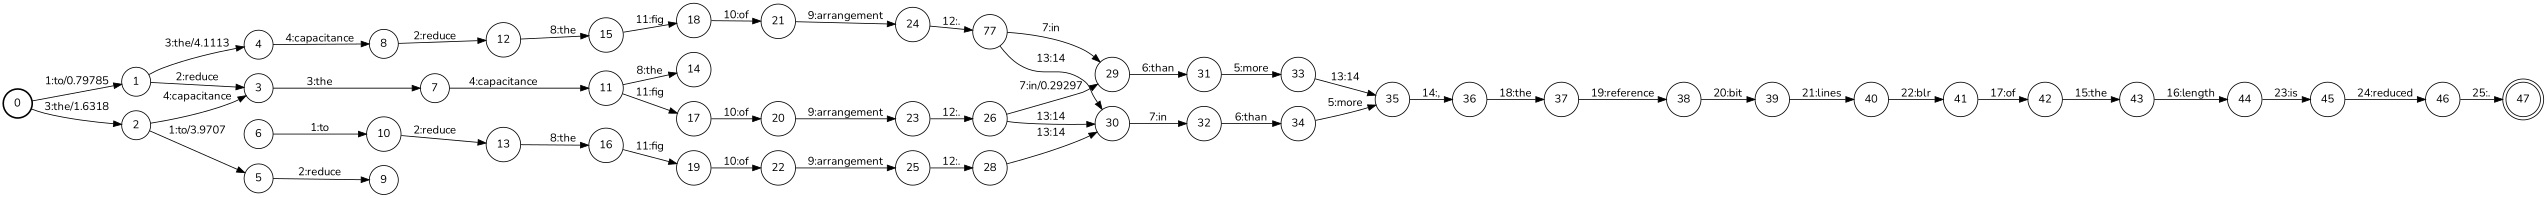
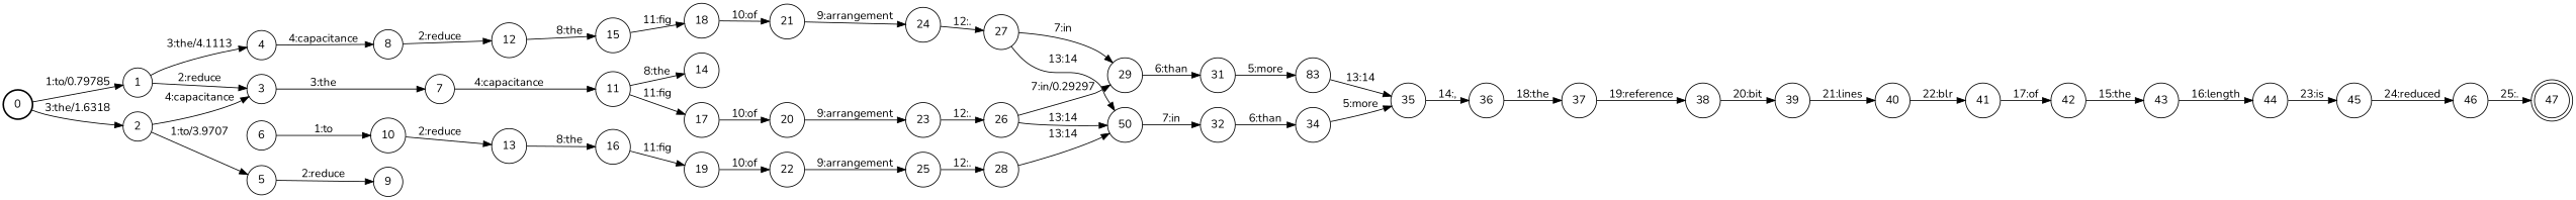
  digraph {
    fontname=Nunito
    nodesep=0.25
    rankdir=LR
    ranksep=0.4
    node [fontname=Nunito fontsize=14 shape=circle style=solid]
    edge [fontname=Nunito fontsize=14]
    n1 [label=0 style=bold]
    n2 [label=1]
    n3 [label=2]
    n4 [label=3]
    n5 [label=4]
    n6 [label=5]
    n7 [label=7]
    n8 [label=8]
    n9 [label=9]
    n10 [label=6]
    n11 [label=10]
    n12 [label=11]
    n13 [label=12]
    n14 [label=13]
    n15 [label=14]
    n16 [label=17]
    n17 [label=15]
    n18 [label=16]
    n19 [label=18]
    n20 [label=19]
    n21 [label=20]
    n22 [label=21]
    n23 [label=22]
    n24 [label=23]
    n25 [label=24]
    n26 [label=25]
    n27 [label=26]
-   n28 [label=77]
+   n28 [label=27]
    n29 [label=28]
    n30 [label=29]
-   n31 [label=30]
+   n31 [label=50]
    n32 [label=31]
    n33 [label=32]
-   n34 [label=33]
+   n34 [label=83]
    n35 [label=34]
    n36 [label=35]
    n37 [label=36]
    n38 [label=37]
    n39 [label=38]
    n40 [label=39]
    n41 [label=40]
    n42 [label=41]
    n43 [label=42]
    n44 [label=43]
    n45 [label=44]
    n46 [label=45]
    n47 [label=46]
    n48 [label=47 shape=doublecircle]
    n1 -> n2 [label="1:to/0.79785"]
    n1 -> n3 [label="3:the/1.6318"]
    n2 -> n4 [label="2:reduce"]
    n2 -> n5 [label="3:the/4.1113"]
    n3 -> n4 [label="4:capacitance"]
    n3 -> n6 [label="1:to/3.9707"]
    n4 -> n7 [label="3:the"]
    n5 -> n8 [label="4:capacitance"]
    n6 -> n9 [label="2:reduce"]
    n7 -> n12 [label="4:capacitance"]
    n8 -> n13 [label="2:reduce"]
    n10 -> n11 [label="1:to"]
    n11 -> n14 [label="2:reduce"]
    n12 -> n15 [label="8:the"]
    n12 -> n16 [label="11:fig"]
    n13 -> n17 [label="8:the"]
    n14 -> n18 [label="8:the"]
    n16 -> n21 [label="10:of"]
    n17 -> n19 [label="11:fig"]
    n18 -> n20 [label="11:fig"]
    n19 -> n22 [label="10:of"]
    n20 -> n23 [label="10:of"]
    n21 -> n24 [label="9:arrangement"]
    n22 -> n25 [label="9:arrangement"]
    n23 -> n26 [label="9:arrangement"]
    n24 -> n27 [label="12:."]
    n25 -> n28 [label="12:."]
    n26 -> n29 [label="12:."]
    n27 -> n30 [label="7:in/0.29297"]
    n27 -> n31 [label="13:14"]
    n28 -> n30 [label="7:in"]
    n28 -> n31 [label="13:14"]
    n29 -> n31 [label="13:14"]
    n30 -> n32 [label="6:than"]
    n31 -> n33 [label="7:in"]
    n32 -> n34 [label="5:more"]
    n33 -> n35 [label="6:than"]
    n34 -> n36 [label="13:14"]
    n35 -> n36 [label="5:more"]
    n36 -> n37 [label="14:,"]
    n37 -> n38 [label="18:the"]
    n38 -> n39 [label="19:reference"]
    n39 -> n40 [label="20:bit"]
    n40 -> n41 [label="21:lines"]
    n41 -> n42 [label="22:blr"]
    n42 -> n43 [label="17:of"]
    n43 -> n44 [label="15:the"]
    n44 -> n45 [label="16:length"]
    n45 -> n46 [label="23:is"]
    n46 -> n47 [label="24:reduced"]
    n47 -> n48 [label="25:."]
  }
